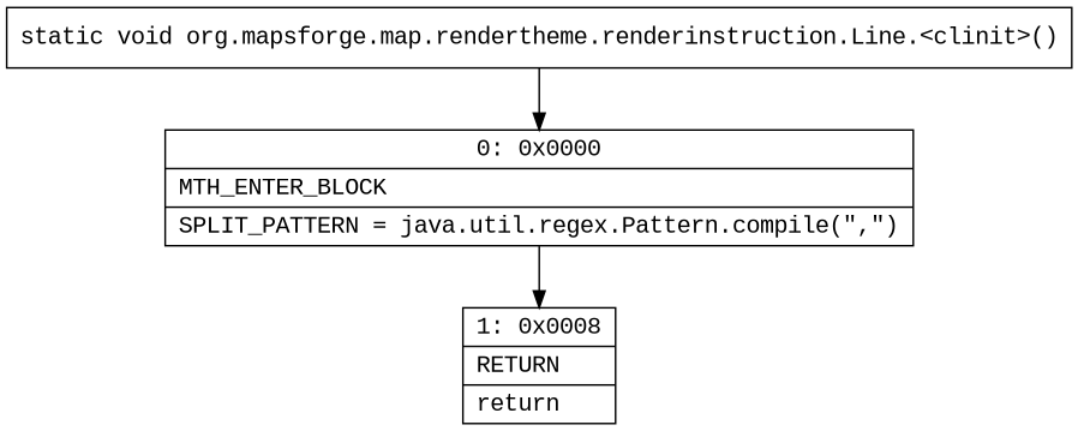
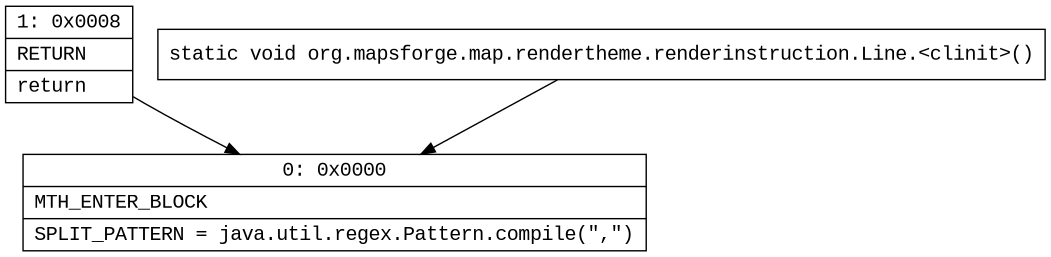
  digraph {
    fontname="Liberation Mono"
    node [shape=record fontname="Liberation Mono"]
    edge [fontname="Liberation Mono"]
    n1 [label="{0\:\ 0x0000|MTH_ENTER_BLOCK\l|SPLIT_PATTERN = java.util.regex.Pattern.compile(\",\")\l}"]
    n2 [label="{1\:\ 0x0008|RETURN\l|return\l}"]
    n3 [label="{static void org.mapsforge.map.rendertheme.renderinstruction.Line.\<clinit\>() }"]
-   n1 -> n2
+   n2 -> n1
    n3 -> n1
  }
